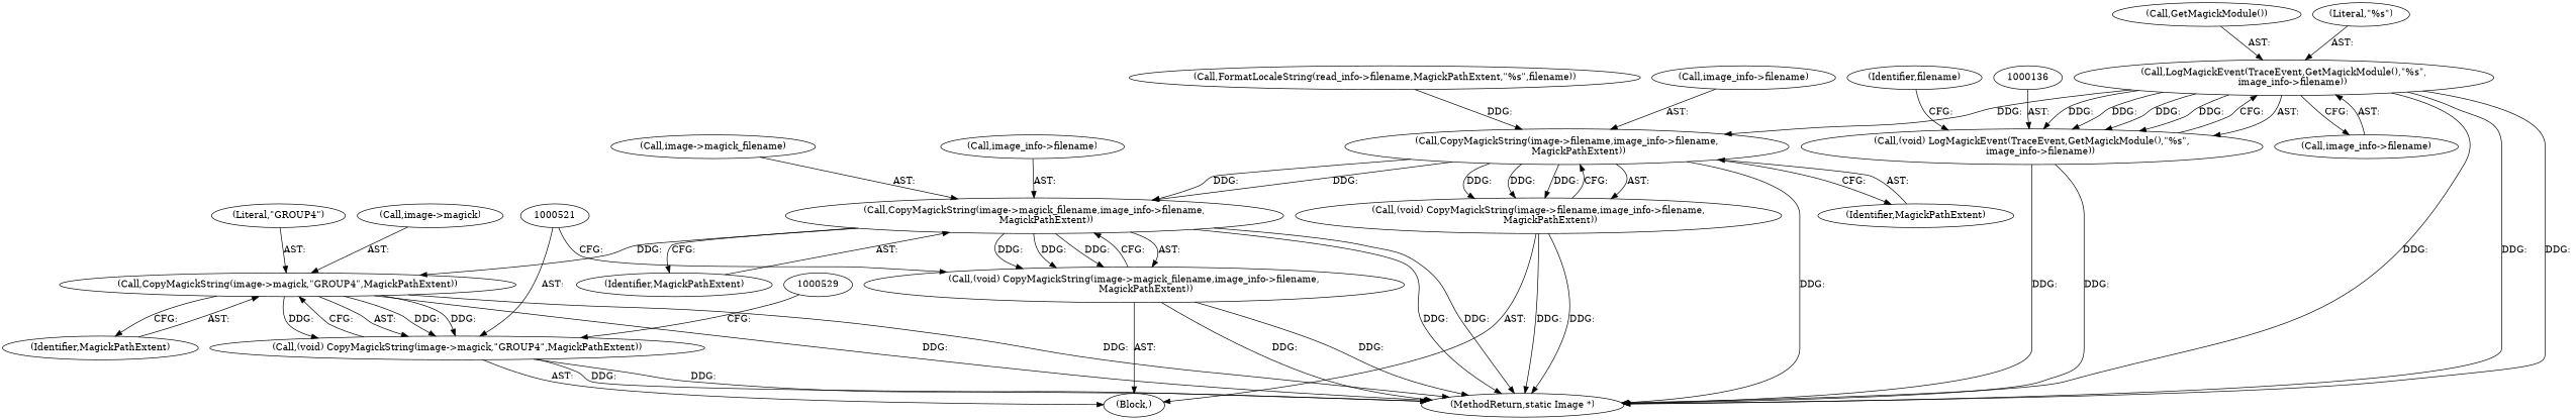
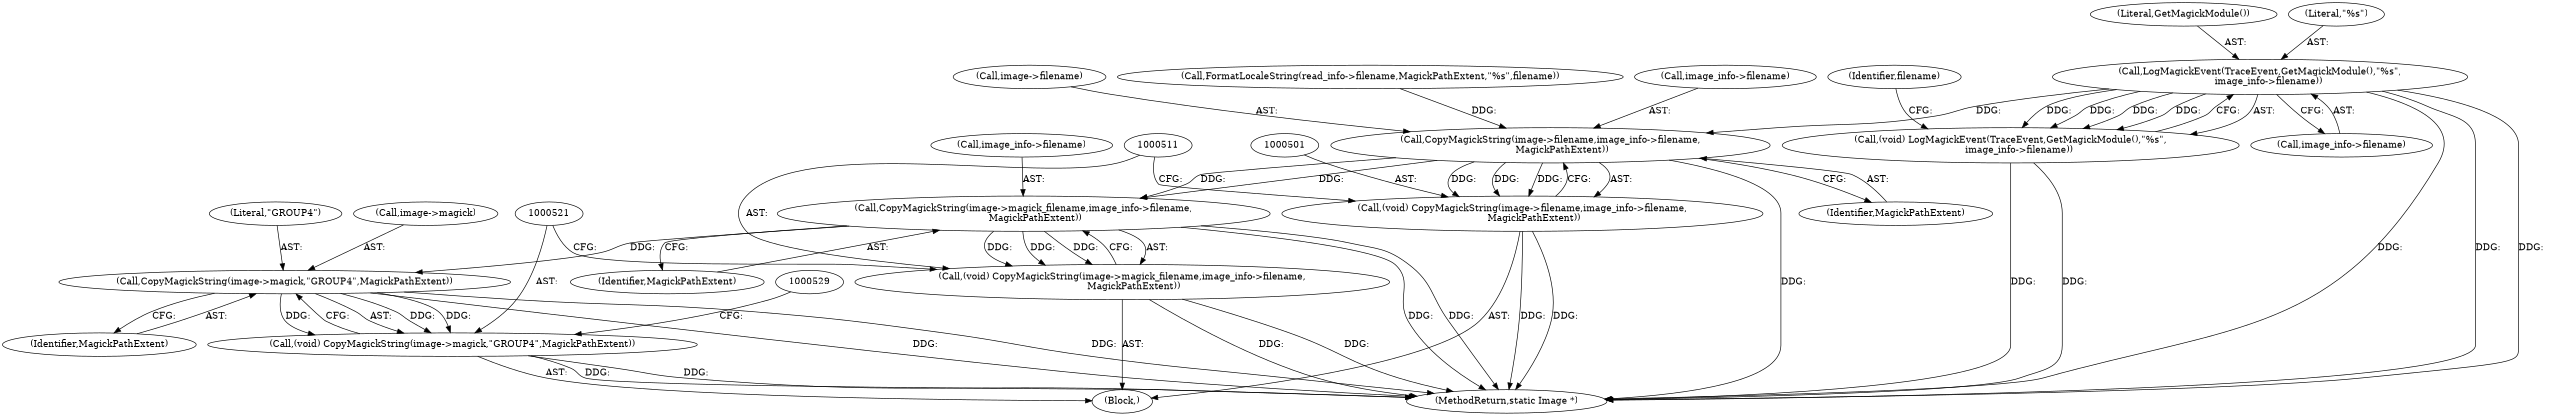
  digraph {
    n1 [label="(Call,LogMagickEvent(TraceEvent,GetMagickModule(),\"%s\",\n      image_info->filename))"]
    n2 [label="(Call,(void) LogMagickEvent(TraceEvent,GetMagickModule(),\"%s\",\n      image_info->filename))"]
    n3 [label="(Call,CopyMagickString(image->filename,image_info->filename,\n        MagickPathExtent))"]
    n4 [label="(Call,image_info->filename)"]
    n5 [label="(MethodReturn,static Image *)"]
    n6 [label="(Call,(void) CopyMagickString(image->filename,image_info->filename,\n        MagickPathExtent))"]
    n7 [label="(Call,CopyMagickString(image->magick_filename,image_info->filename,\n        MagickPathExtent))"]
    n8 [label="(Identifier,MagickPathExtent)"]
    n9 [label="(Block,)"]
    n10 [label="(Call,(void) CopyMagickString(image->magick_filename,image_info->filename,\n        MagickPathExtent))"]
    n11 [label="(Call,CopyMagickString(image->magick,\"GROUP4\",MagickPathExtent))"]
    n12 [label="(Identifier,MagickPathExtent)"]
    n13 [label="(Call,(void) CopyMagickString(image->magick,\"GROUP4\",MagickPathExtent))"]
    n14 [label="(Identifier,MagickPathExtent)"]
-   n15 [label="(Call,GetMagickModule())"]
+   n15 [label="(Literal,GetMagickModule())"]
+   n16 [label="(Call,image->filename)"]
    n17 [label="(Literal,\"GROUP4\")"]
-   n18 [label="(Call,image->magick_filename)"]
    n19 [label="(Literal,\"%s\")"]
    n20 [label="(Call,FormatLocaleString(read_info->filename,MagickPathExtent,\"%s\",filename))"]
    n21 [label="(Identifier,filename)"]
    n22 [label="(Call,image_info->filename)"]
    n23 [label="(Call,image_info->filename)"]
    n24 [label="(Call,image->magick)"]
-   1000136
+   1000501
+   1000511
    1000521
    1000529
    n1 -> n2 [label="AST: "]
    n1 -> n2 [label="DDG: "]
    n1 -> n2 [label="DDG: "]
    n1 -> n2 [label="DDG: "]
    n1 -> n2 [label="DDG: "]
    n1 -> n3 [label="DDG: "]
    n1 -> n4 [label="CFG: "]
    n1 -> n5 [label="DDG: "]
    n1 -> n5 [label="DDG: "]
    n1 -> n5 [label="DDG: "]
    n2 -> n1 [label="CFG: "]
    n2 -> n5 [label="DDG: "]
    n2 -> n5 [label="DDG: "]
    n3 -> n5 [label="DDG: "]
    n3 -> n6 [label="AST: "]
    n3 -> n6 [label="DDG: "]
    n3 -> n6 [label="DDG: "]
    n3 -> n6 [label="DDG: "]
    n3 -> n7 [label="DDG: "]
    n3 -> n7 [label="DDG: "]
    n3 -> n8 [label="CFG: "]
    n4 -> n1 [label="AST: "]
    n6 -> n3 [label="CFG: "]
    n6 -> n5 [label="DDG: "]
    n6 -> n5 [label="DDG: "]
    n6 -> n9 [label="AST: "]
    n7 -> n5 [label="DDG: "]
    n7 -> n5 [label="DDG: "]
    n7 -> n10 [label="AST: "]
    n7 -> n10 [label="DDG: "]
    n7 -> n10 [label="DDG: "]
    n7 -> n10 [label="DDG: "]
    n7 -> n11 [label="DDG: "]
    n7 -> n12 [label="CFG: "]
    n8 -> n3 [label="AST: "]
    n10 -> n5 [label="DDG: "]
    n10 -> n5 [label="DDG: "]
    n10 -> n7 [label="CFG: "]
    n10 -> n9 [label="AST: "]
    n11 -> n5 [label="DDG: "]
    n11 -> n5 [label="DDG: "]
    n11 -> n13 [label="AST: "]
    n11 -> n13 [label="DDG: "]
    n11 -> n13 [label="DDG: "]
    n11 -> n13 [label="DDG: "]
    n11 -> n14 [label="CFG: "]
    n12 -> n7 [label="AST: "]
    n13 -> n5 [label="DDG: "]
    n13 -> n5 [label="DDG: "]
    n13 -> n9 [label="AST: "]
    n13 -> n11 [label="CFG: "]
    n14 -> n11 [label="AST: "]
    n15 -> n1 [label="AST: "]
+   n16 -> n3 [label="AST: "]
    n17 -> n11 [label="AST: "]
-   n18 -> n7 [label="AST: "]
    n19 -> n1 [label="AST: "]
    n20 -> n3 [label="DDG: "]
    n21 -> n2 [label="CFG: "]
    n22 -> n3 [label="AST: "]
    n23 -> n7 [label="AST: "]
    n24 -> n11 [label="AST: "]
-   1000136 -> n2 [label="AST: "]
+   1000501 -> n6 [label="AST: "]
+   1000511 -> n6 [label="CFG: "]
+   1000511 -> n10 [label="AST: "]
    1000521 -> n10 [label="CFG: "]
    1000521 -> n13 [label="AST: "]
    1000529 -> n13 [label="CFG: "]
  }
